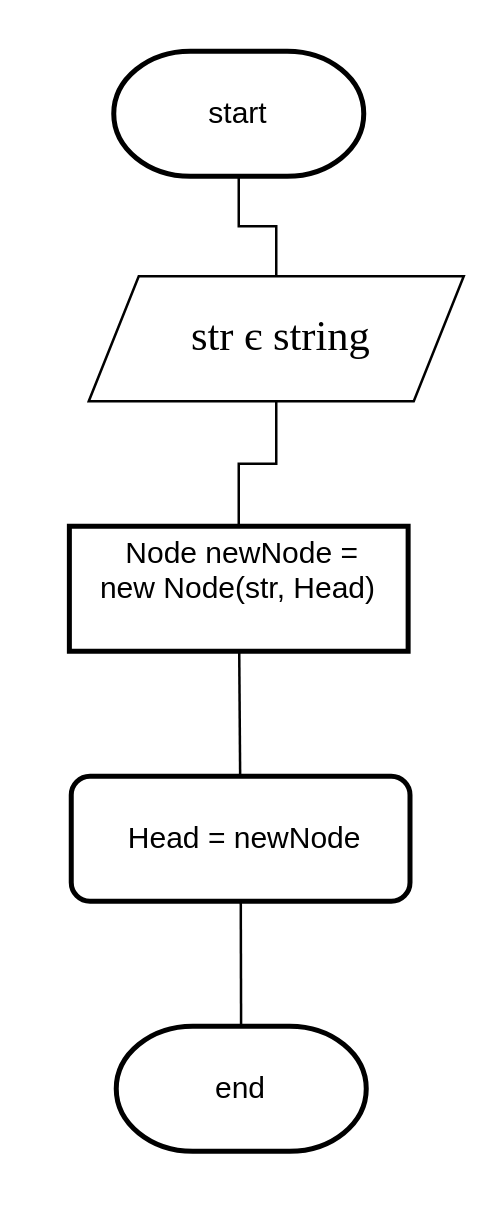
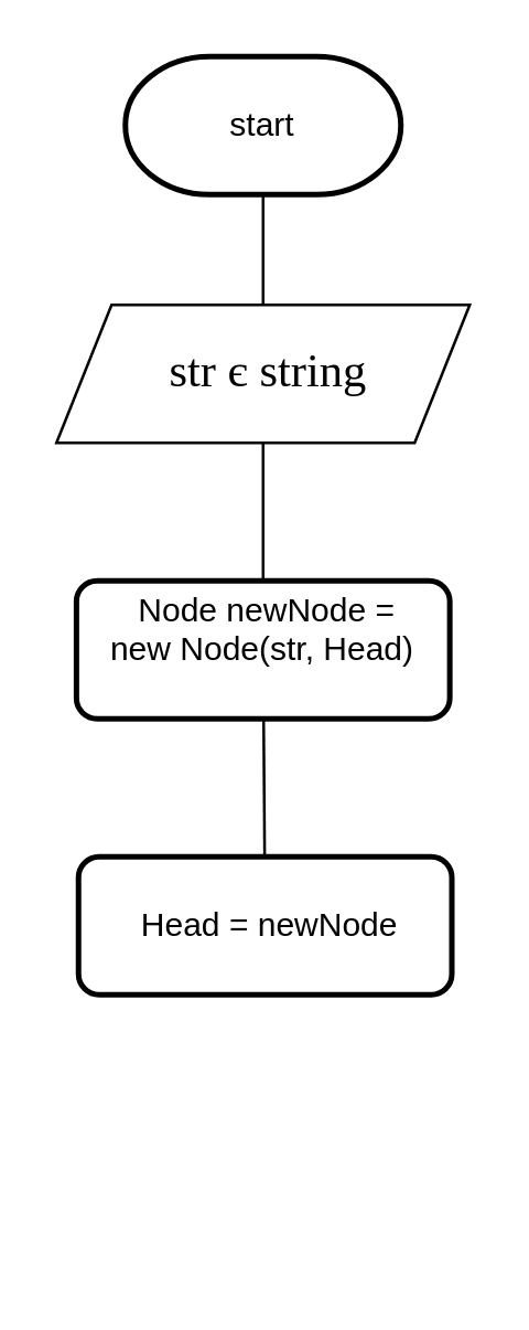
  <mxCell id="0" />
  <mxCell id="1" parent="0" />
  <mxCell id="2" style="edgeStyle=orthogonalEdgeStyle;rounded=0;orthogonalLoop=1;jettySize=auto;html=1;exitX=0.5;exitY=1;exitDx=0;exitDy=0;exitPerimeter=0;entryX=0.5;entryY=0;entryDx=0;entryDy=0;fontFamily=Helvetica;endArrow=none;endFill=0;startSize=14;endSize=14;sourcePerimeterSpacing=0;targetPerimeterSpacing=0;" edge="1" parent="1" source="3" target="10"><mxGeometry relative="1" as="geometry" /></mxCell>
  <mxCell id="3" value="start" style="strokeWidth=2;html=1;shape=mxgraph.flowchart.terminator;whiteSpace=wrap;hachureGap=4;" parent="1" vertex="1"><mxGeometry x="45" y="20" width="100" height="50" as="geometry" /></mxCell>
  <mxCell id="4" value="" style="edgeStyle=none;curved=1;rounded=0;orthogonalLoop=1;jettySize=auto;html=1;endArrow=none;endFill=0;startSize=14;endSize=14;sourcePerimeterSpacing=0;targetPerimeterSpacing=0;" parent="1" source="5" target="7" edge="1"><mxGeometry relative="1" as="geometry" /></mxCell>
- <mxCell id="5" value="&lt;div&gt;&amp;nbsp; Node newNode =&amp;nbsp;&lt;/div&gt;&lt;div&gt;new Node(str, Head)&lt;/div&gt;&lt;div&gt;&amp;nbsp; &amp;nbsp; &amp;nbsp; &amp;nbsp; &amp;nbsp;&lt;/div&gt;" style="whiteSpace=wrap;html=1;strokeWidth=2;hachureGap=4;" parent="1" vertex="1"><mxGeometry x="27.25" y="210" width="135.5" height="50" as="geometry" /></mxCell>
- <mxCell id="6" value="" style="edgeStyle=none;curved=1;rounded=0;orthogonalLoop=1;jettySize=auto;html=1;endArrow=none;endFill=0;startSize=14;endSize=14;sourcePerimeterSpacing=0;targetPerimeterSpacing=0;" parent="1" source="7" target="8" edge="1"><mxGeometry relative="1" as="geometry" /></mxCell>
+ <mxCell id="5" value="&lt;div&gt;&amp;nbsp; Node newNode =&amp;nbsp;&lt;/div&gt;&lt;div&gt;new Node(str, Head)&lt;/div&gt;&lt;div&gt;&amp;nbsp; &amp;nbsp; &amp;nbsp; &amp;nbsp; &amp;nbsp;&lt;/div&gt;" style="whiteSpace=wrap;html=1;strokeWidth=2;hachureGap=4;rounded=1;" parent="1" vertex="1"><mxGeometry x="27.25" y="210" width="135.5" height="50" as="geometry" /></mxCell>
  <mxCell id="7" value="&lt;div&gt;&lt;span style=&quot;background-color: initial;&quot;&gt;&amp;nbsp;Head = newNode&lt;/span&gt;&lt;br&gt;&lt;/div&gt;" style="whiteSpace=wrap;html=1;strokeWidth=2;hachureGap=4;rounded=1;" parent="1" vertex="1"><mxGeometry x="28" y="310" width="135.5" height="50" as="geometry" /></mxCell>
- <mxCell id="8" value="end" style="strokeWidth=2;html=1;shape=mxgraph.flowchart.terminator;whiteSpace=wrap;hachureGap=4;" parent="1" vertex="1"><mxGeometry x="46" y="410" width="100" height="50" as="geometry" /></mxCell>
  <mxCell id="9" style="edgeStyle=orthogonalEdgeStyle;rounded=0;orthogonalLoop=1;jettySize=auto;html=1;exitX=0.5;exitY=1;exitDx=0;exitDy=0;entryX=0.5;entryY=0;entryDx=0;entryDy=0;fontFamily=Helvetica;endArrow=none;endFill=0;startSize=14;endSize=14;sourcePerimeterSpacing=0;targetPerimeterSpacing=0;" edge="1" parent="1" source="10" target="5"><mxGeometry relative="1" as="geometry" /></mxCell>
- <mxCell id="10" value="&amp;nbsp;str є string" style="shape=parallelogram;perimeter=parallelogramPerimeter;whiteSpace=wrap;html=1;fixedSize=1;rounded=0;shadow=0;labelBackgroundColor=none;labelBorderColor=none;sketch=0;hachureGap=4;fontFamily=Times New Roman;fontSize=17;fontSource=https%3A%2F%2Ffonts.googleapis.com%2Fcss%3Ffamily%3DArchitects%2BDaughter;" vertex="1" parent="1"><mxGeometry x="35" y="110" width="150" height="50" as="geometry" /></mxCell>
+ <mxCell id="10" value="&amp;nbsp;str є string" style="shape=parallelogram;perimeter=parallelogramPerimeter;whiteSpace=wrap;html=1;fixedSize=1;rounded=0;shadow=0;labelBackgroundColor=none;labelBorderColor=none;sketch=0;hachureGap=4;fontFamily=Times New Roman;fontSize=17;fontSource=https%3A%2F%2Ffonts.googleapis.com%2Fcss%3Ffamily%3DArchitects%2BDaughter;" vertex="1" parent="1"><mxGeometry x="20" y="110" width="150" height="50" as="geometry" /></mxCell>
